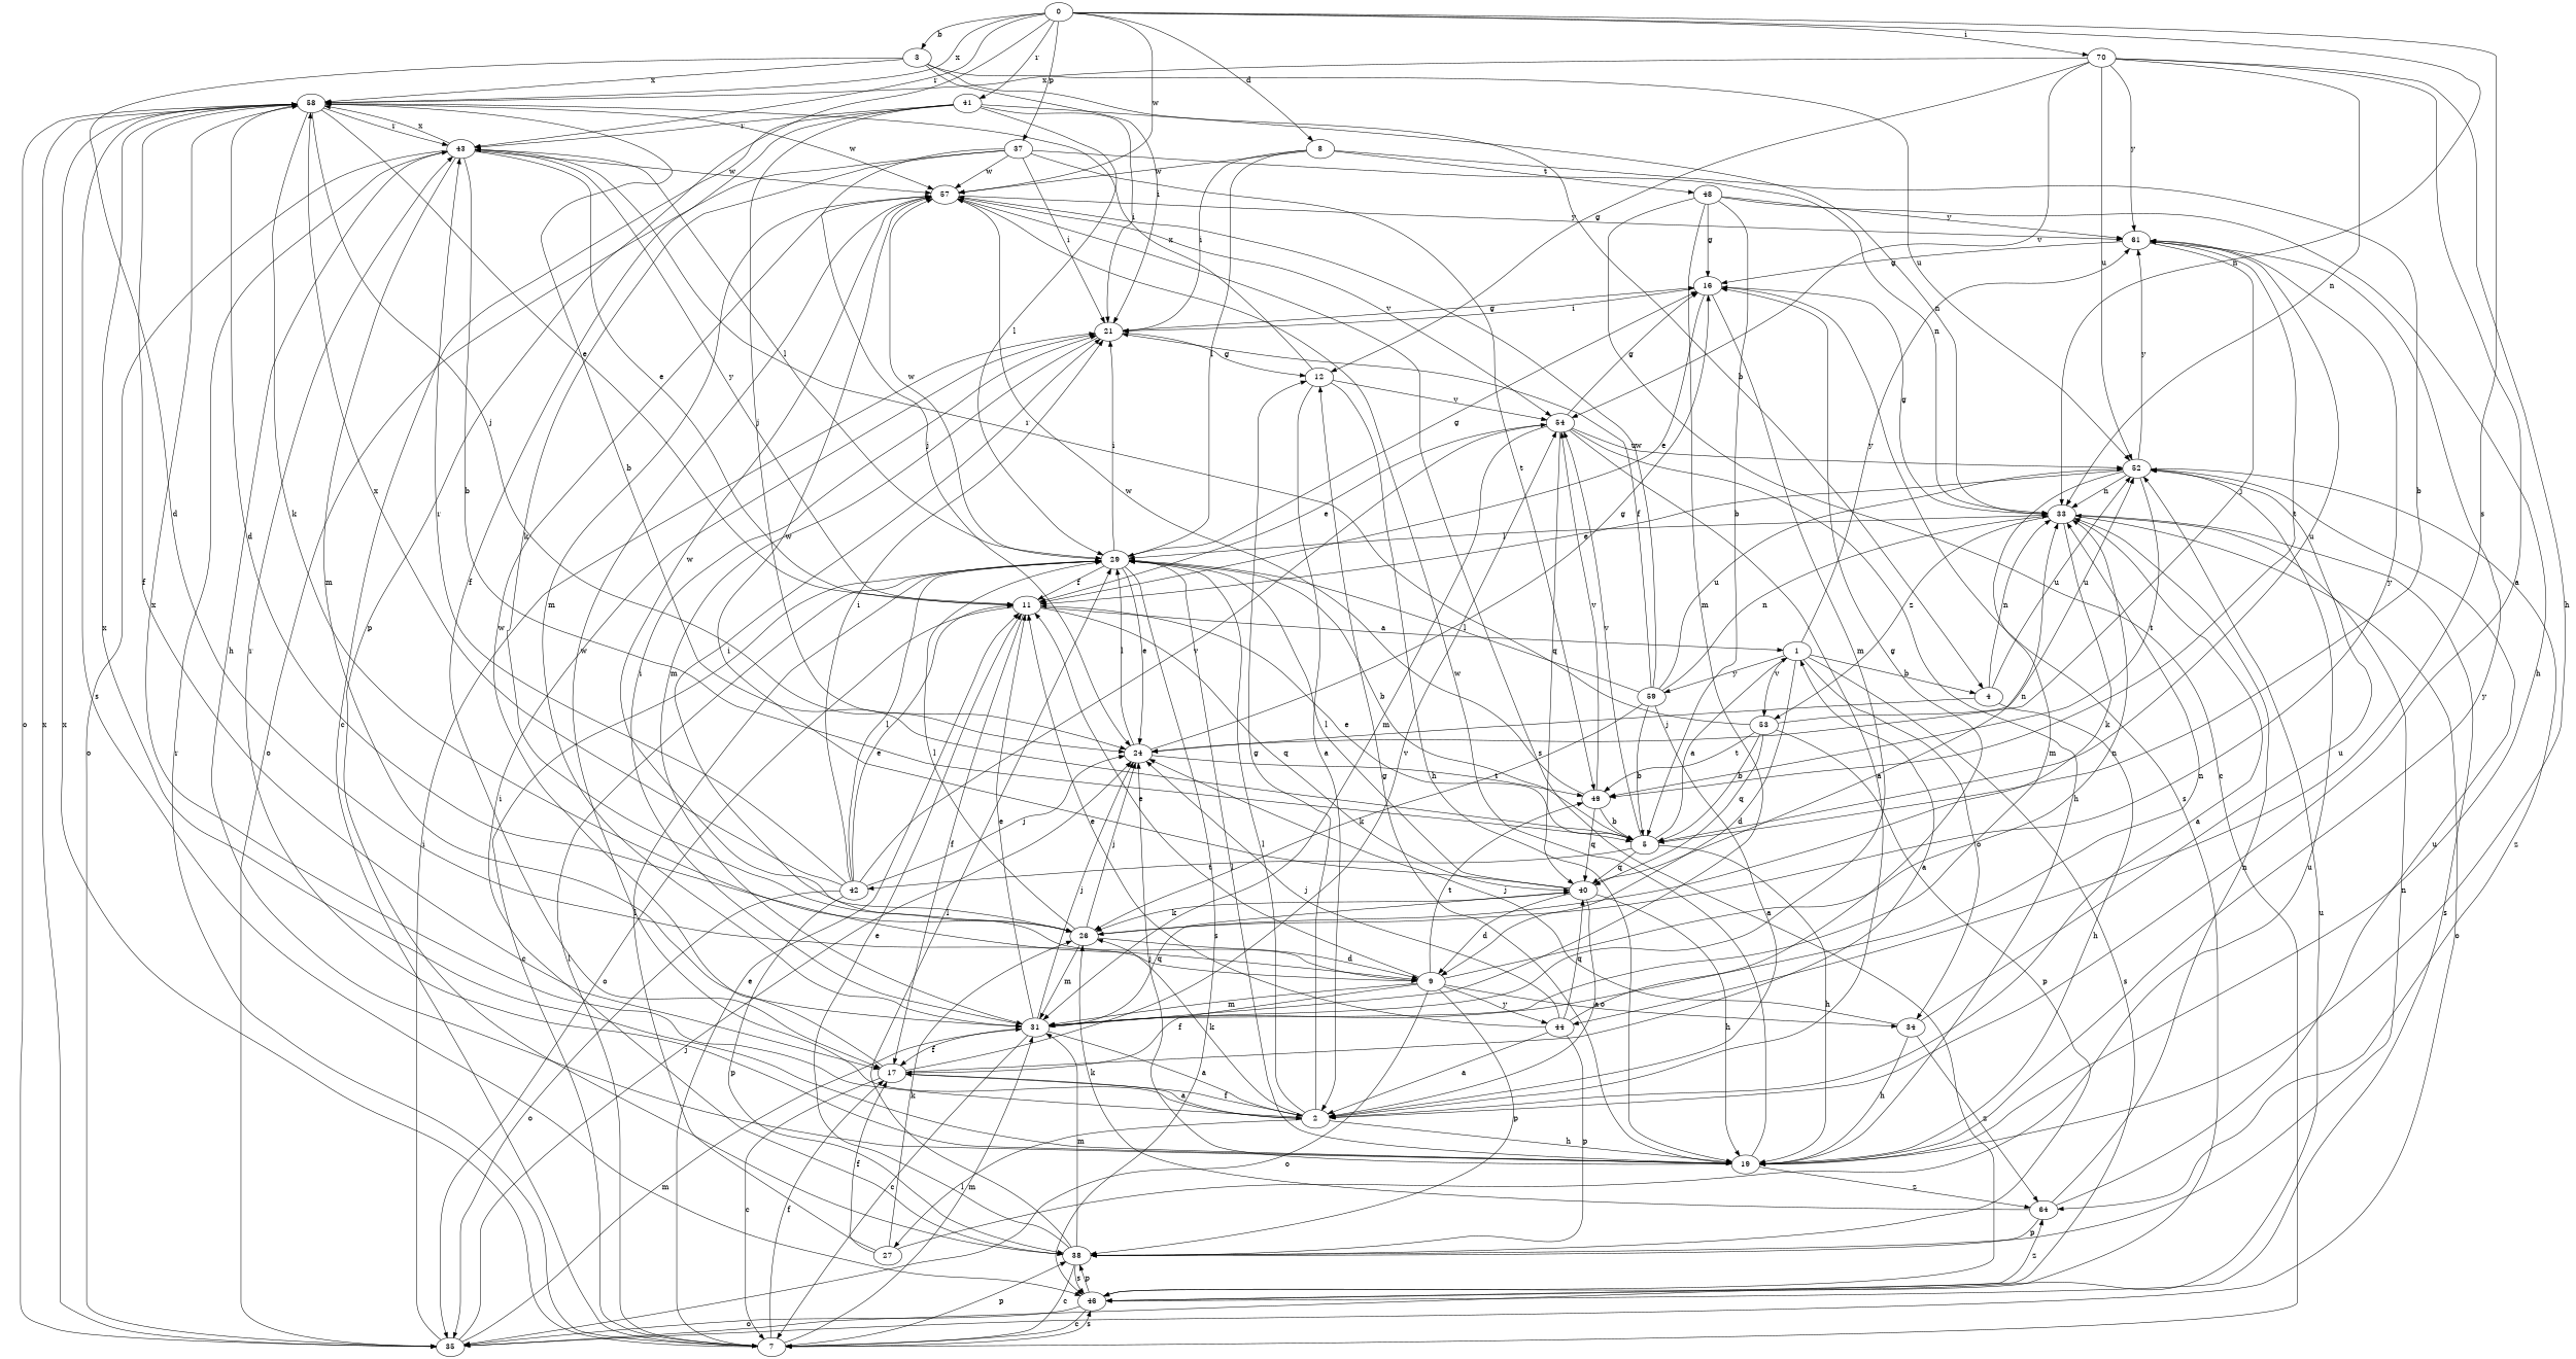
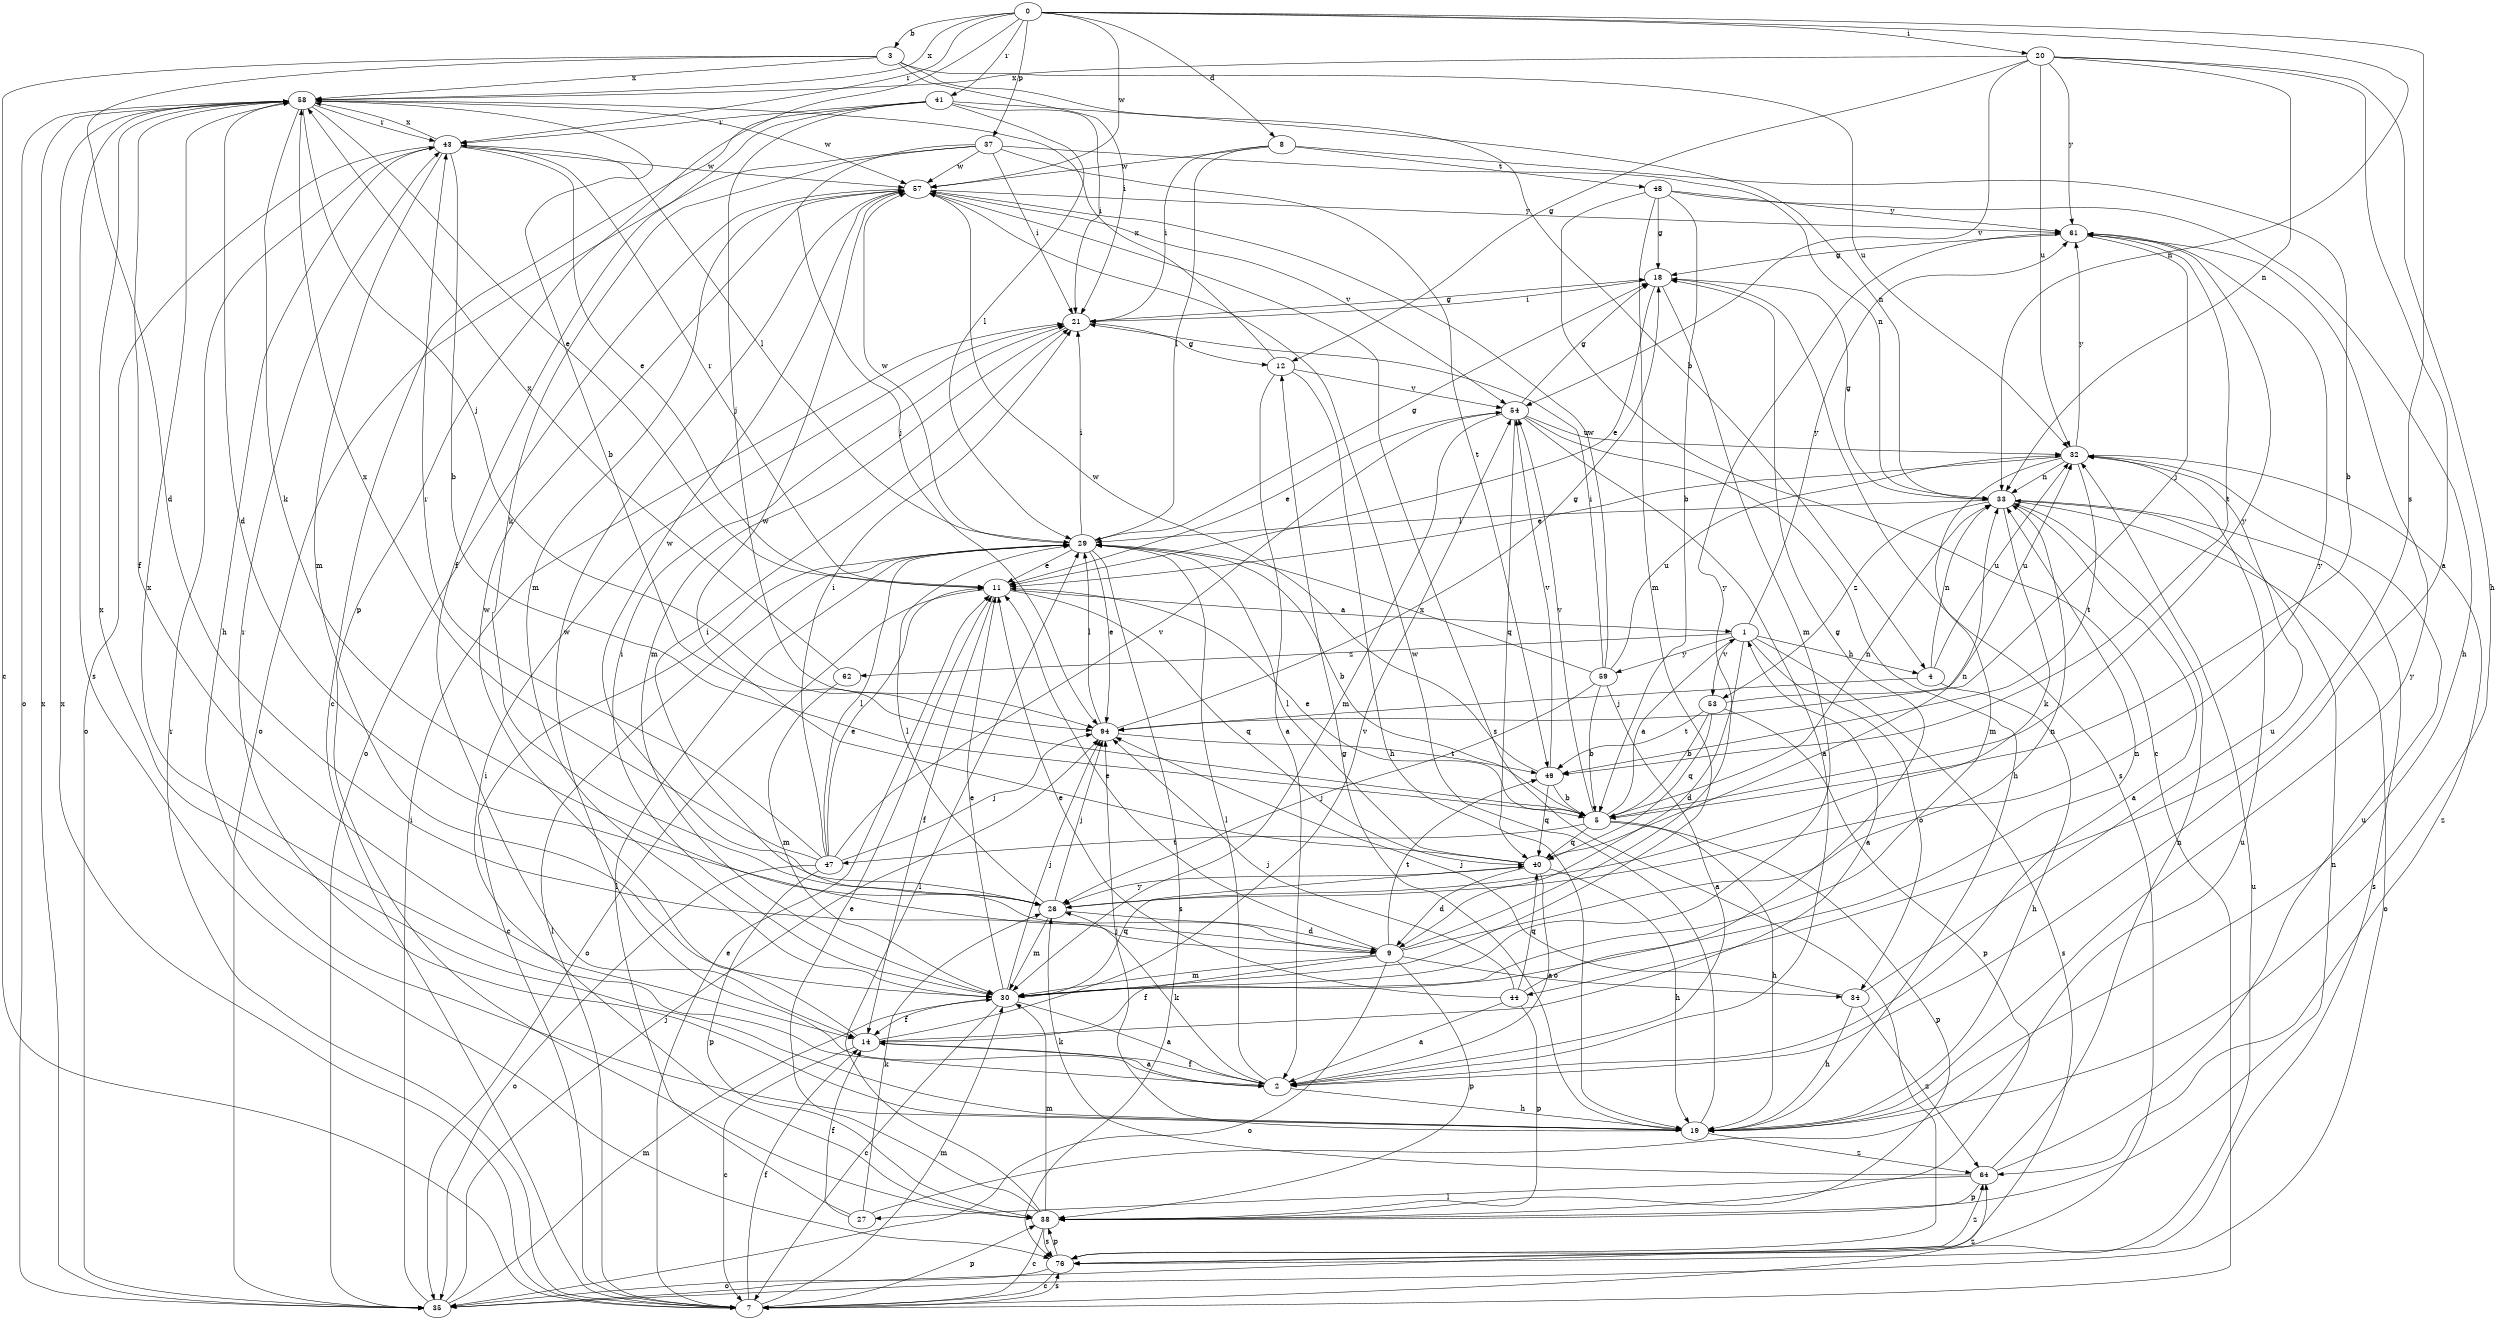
  strict digraph {
    0
    3
    8
-   20 [label=70]
+   20
    33
    37
    38
    41
    43
    44
    57
    58
    4
    9
    7
    21
-   52
+   52 [label=32]
    29
    5
    48
    61
    2
    n23 [label=12]
    19
    54
-   46
+   46 [label=76]
    53
    26
    35
-   16
-   24
+   16 [label=18]
+   24 [label=94]
    49
    11
-   31
-   14 [label=17]
+   31 [label=30]
+   14
    40
    1
    34
    59
+   62
    64
    27
-   47 [label=42]
+   47
    0 -> 3 [label=b]
    0 -> 8 [label=d]
    0 -> 20 [label=i]
    0 -> 33 [label=n]
    0 -> 37 [label=p]
    0 -> 38 [label=p]
    0 -> 41 [label=r]
    0 -> 43 [label=r]
    0 -> 44 [label=s]
    0 -> 57 [label=w]
    0 -> 58 [label=x]
    3 -> 58 [label=x]
    3 -> 4 [label=b]
    3 -> 9 [label=d]
+   3 -> 7 [label=c]
    3 -> 21 [label=i]
    3 -> 52 [label=u]
    8 -> 57 [label=w]
    8 -> 21 [label=i]
    8 -> 29 [label=l]
    8 -> 5 [label=b]
    8 -> 48 [label=t]
    20 -> 33 [label=n]
    20 -> 58 [label=x]
    20 -> 52 [label=u]
    20 -> 61 [label=y]
    20 -> 2 [label=a]
    20 -> n23 [label=g]
    20 -> 19 [label=h]
    20 -> 54 [label=v]
    33 -> 29 [label=l]
    33 -> 2 [label=a]
    33 -> 46 [label=s]
    33 -> 53 [label=z]
    33 -> 26 [label=k]
    33 -> 35 [label=o]
    33 -> 16 [label=g]
    37 -> 33 [label=n]
    37 -> 57 [label=w]
    37 -> 21 [label=i]
    37 -> 26 [label=k]
    37 -> 35 [label=o]
    37 -> 24 [label=j]
    37 -> 49 [label=t]
    38 -> 33 [label=n]
    38 -> 7 [label=c]
    38 -> 21 [label=i]
    38 -> 29 [label=l]
    38 -> 46 [label=s]
    38 -> 11 [label=e]
    38 -> 31 [label=m]
    41 -> 33 [label=n]
    41 -> 43 [label=r]
    41 -> 7 [label=c]
    41 -> 21 [label=i]
    41 -> 29 [label=l]
    41 -> 24 [label=j]
    41 -> 14 [label=f]
    43 -> 57 [label=w]
    43 -> 58 [label=x]
    43 -> 29 [label=l]
    43 -> 5 [label=b]
    43 -> 19 [label=h]
    43 -> 35 [label=o]
    43 -> 11 [label=e]
    43 -> 31 [label=m]
    44 -> 38 [label=p]
    44 -> 2 [label=a]
    44 -> 16 [label=g]
    44 -> 24 [label=j]
    44 -> 11 [label=e]
    44 -> 40 [label=q]
    57 -> 61 [label=y]
    57 -> 54 [label=v]
    57 -> 46 [label=s]
+   57 -> 35 [label=o]
    57 -> 31 [label=m]
    58 -> 43 [label=r]
    58 -> 57 [label=w]
    58 -> 9 [label=d]
    58 -> 5 [label=b]
    58 -> 46 [label=s]
    58 -> 26 [label=k]
    58 -> 35 [label=o]
    58 -> 24 [label=j]
    58 -> 11 [label=e]
    58 -> 14 [label=f]
    4 -> 33 [label=n]
    4 -> 52 [label=u]
    4 -> 19 [label=h]
    4 -> 24 [label=j]
    9 -> 33 [label=n]
    9 -> 38 [label=p]
    9 -> 21 [label=i]
-   9 -> 44 [label=y]
+   9 -> 61 [label=y]
    9 -> 35 [label=o]
    9 -> 49 [label=t]
    9 -> 11 [label=e]
    9 -> 31 [label=m]
    9 -> 14 [label=f]
    9 -> 34 [label=o]
    7 -> 38 [label=p]
    7 -> 43 [label=r]
    7 -> 58 [label=x]
    7 -> 29 [label=l]
    7 -> 46 [label=s]
    7 -> 11 [label=e]
    7 -> 31 [label=m]
    7 -> 14 [label=f]
+   7 -> 64 [label=z]
    21 -> n23 [label=g]
    21 -> 16 [label=g]
    21 -> 31 [label=m]
    52 -> 33 [label=n]
    52 -> 61 [label=y]
    52 -> 49 [label=t]
    52 -> 11 [label=e]
    52 -> 31 [label=m]
    52 -> 64 [label=z]
    29 -> 57 [label=w]
    29 -> 7 [label=c]
    29 -> 21 [label=i]
    29 -> 5 [label=b]
    29 -> 46 [label=s]
    29 -> 16 [label=g]
    29 -> 24 [label=e]
-   29 -> 11 [label=f]
-   5 -> 61 [label=u]
+   29 -> 11 [label=e]
+   5 -> 38 [label=p]
+   5 -> 61 [label=y]
    5 -> 19 [label=h]
    5 -> 54 [label=v]
    5 -> 11 [label=e]
    5 -> 40 [label=q]
    5 -> 1 [label=a]
    5 -> 47 [label=t]
    48 -> 7 [label=c]
    48 -> 5 [label=b]
    48 -> 61 [label=y]
    48 -> 19 [label=h]
    48 -> 16 [label=g]
    48 -> 31 [label=m]
    61 -> 16 [label=g]
    61 -> 24 [label=j]
    61 -> 49 [label=t]
    2 -> 57 [label=w]
    2 -> 58 [label=x]
    2 -> 29 [label=l]
-   2 -> n23 [label=g]
    2 -> 19 [label=h]
    2 -> 26 [label=k]
    2 -> 14 [label=f]
-   2 -> 27 [label=l]
+   64 -> 27 [label=l]
    n23 -> 58 [label=x]
    n23 -> 2 [label=a]
    n23 -> 19 [label=h]
    n23 -> 54 [label=v]
    19 -> 43 [label=r]
    19 -> 57 [label=w]
    19 -> 58 [label=x]
-   19 -> 29 [label=l]
    19 -> 61 [label=y]
    19 -> n23 [label=g]
    19 -> 24 [label=j]
    19 -> 64 [label=z]
    54 -> 52 [label=u]
    54 -> 2 [label=a]
    54 -> 19 [label=h]
    54 -> 16 [label=g]
    54 -> 11 [label=e]
    54 -> 31 [label=m]
    54 -> 40 [label=q]
    46 -> 38 [label=p]
    46 -> 7 [label=c]
    46 -> 35 [label=o]
    46 -> 64 [label=z]
    53 -> 38 [label=p]
-   53 -> 43 [label=r]
    53 -> 52 [label=u]
    53 -> 5 [label=b]
    53 -> 49 [label=t]
    53 -> 40 [label=q]
    26 -> 57 [label=w]
    26 -> 9 [label=d]
    26 -> 29 [label=l]
    26 -> 61 [label=y]
    26 -> 24 [label=j]
    26 -> 31 [label=m]
    35 -> 58 [label=x]
    35 -> 21 [label=i]
    35 -> 52 [label=u]
    35 -> 24 [label=j]
    35 -> 31 [label=m]
    16 -> 21 [label=i]
    16 -> 46 [label=s]
    16 -> 11 [label=e]
    16 -> 31 [label=m]
    24 -> 29 [label=l]
    24 -> 16 [label=g]
    24 -> 49 [label=t]
    49 -> 57 [label=w]
    49 -> 5 [label=b]
    49 -> 54 [label=v]
    49 -> 40 [label=q]
-   11 -> 43 [label=y]
+   11 -> 43 [label=r]
    11 -> 35 [label=o]
    11 -> 14 [label=f]
    11 -> 40 [label=q]
    11 -> 1 [label=a]
    31 -> 33 [label=n]
    31 -> 7 [label=c]
    31 -> 21 [label=i]
    31 -> 2 [label=a]
    31 -> 24 [label=j]
    31 -> 11 [label=e]
    31 -> 14 [label=f]
    31 -> 40 [label=q]
    14 -> 57 [label=w]
    14 -> 7 [label=c]
    14 -> 2 [label=a]
    14 -> 54 [label=v]
    14 -> 1 [label=a]
    40 -> 33 [label=n]
    40 -> 57 [label=w]
    40 -> 9 [label=d]
    40 -> 29 [label=l]
    40 -> 2 [label=a]
    40 -> 19 [label=h]
-   40 -> 26 [label=k]
-   1 -> 4 [label=b]
+   40 -> 26 [label=y]
+   1 -> 4 [label=h]
    1 -> 9 [label=d]
    1 -> 61 [label=y]
    1 -> 46 [label=s]
    1 -> 53 [label=v]
    1 -> 34 [label=o]
    1 -> 59 [label=y]
+   1 -> 62 [label=z]
    34 -> 52 [label=u]
    34 -> 19 [label=h]
    34 -> 24 [label=j]
    34 -> 64 [label=z]
-   59 -> 33 [label=n]
+   5 -> 33 [label=n]
    59 -> 57 [label=w]
-   59 -> 21 [label=f]
+   59 -> 21 [label=i]
    59 -> 52 [label=u]
-   59 -> 29 [label=l]
+   59 -> 29 [label=x]
    59 -> 5 [label=b]
    59 -> 2 [label=a]
-   59 -> 26 [label=k]
+   59 -> 26 [label=j]
+   62 -> 58 [label=x]
+   62 -> 31 [label=m]
    64 -> 33 [label=n]
    64 -> 38 [label=p]
    64 -> 52 [label=u]
    64 -> 26 [label=k]
    27 -> 52 [label=u]
    27 -> 29 [label=l]
    27 -> 26 [label=k]
    27 -> 14 [label=f]
    47 -> 38 [label=p]
    47 -> 43 [label=r]
    47 -> 58 [label=x]
    47 -> 21 [label=i]
    47 -> 29 [label=l]
    47 -> 54 [label=v]
    47 -> 35 [label=o]
    47 -> 24 [label=j]
    47 -> 11 [label=e]
  }
